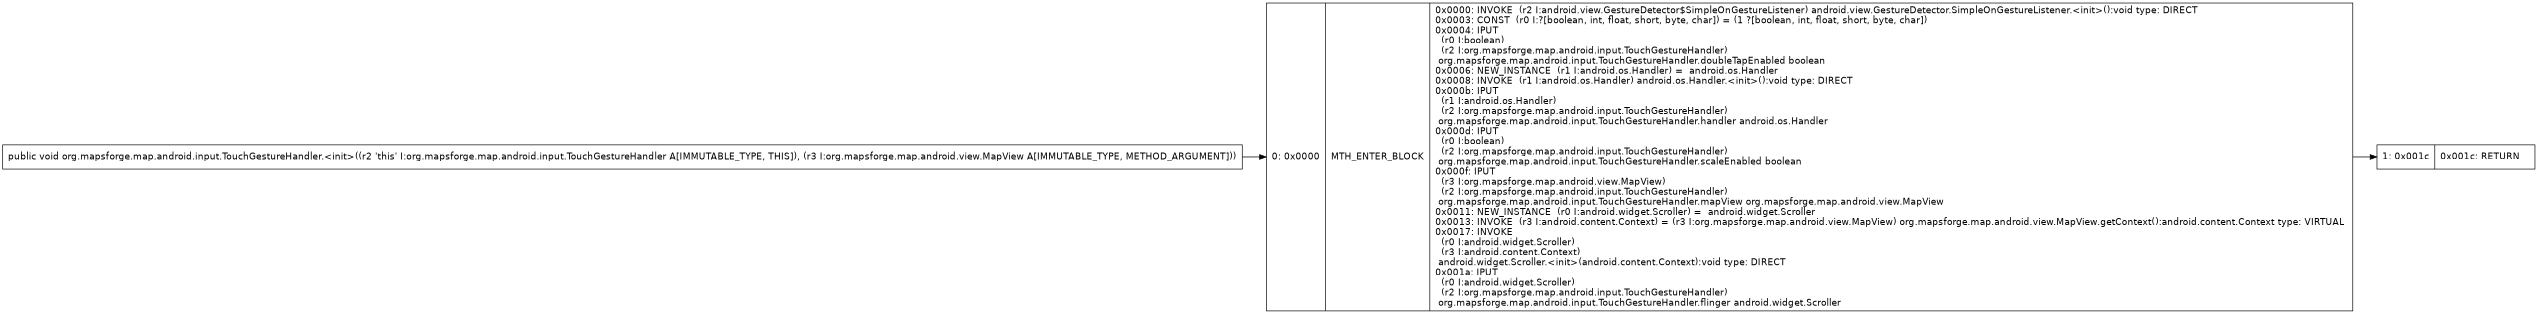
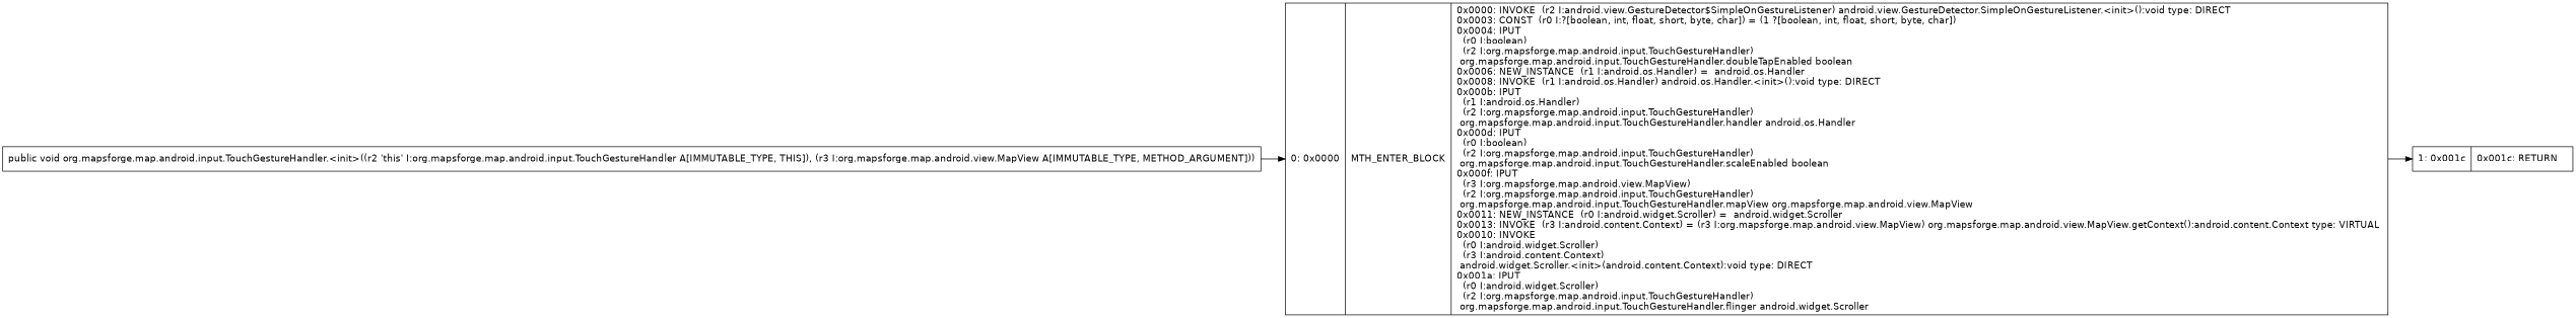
  digraph {
    rankdir=LR
    fontname="DejaVu Sans"
    node [shape=record fontname="DejaVu Sans"]
    edge [fontname="DejaVu Sans"]
-   n1 [label="{0\:\ 0x0000|MTH_ENTER_BLOCK\l|0x0000: INVOKE  (r2 I:android.view.GestureDetector$SimpleOnGestureListener) android.view.GestureDetector.SimpleOnGestureListener.\<init\>():void type: DIRECT \l0x0003: CONST  (r0 I:?[boolean, int, float, short, byte, char]) = (1 ?[boolean, int, float, short, byte, char]) \l0x0004: IPUT  \l  (r0 I:boolean)\l  (r2 I:org.mapsforge.map.android.input.TouchGestureHandler)\l org.mapsforge.map.android.input.TouchGestureHandler.doubleTapEnabled boolean \l0x0006: NEW_INSTANCE  (r1 I:android.os.Handler) =  android.os.Handler \l0x0008: INVOKE  (r1 I:android.os.Handler) android.os.Handler.\<init\>():void type: DIRECT \l0x000b: IPUT  \l  (r1 I:android.os.Handler)\l  (r2 I:org.mapsforge.map.android.input.TouchGestureHandler)\l org.mapsforge.map.android.input.TouchGestureHandler.handler android.os.Handler \l0x000d: IPUT  \l  (r0 I:boolean)\l  (r2 I:org.mapsforge.map.android.input.TouchGestureHandler)\l org.mapsforge.map.android.input.TouchGestureHandler.scaleEnabled boolean \l0x000f: IPUT  \l  (r3 I:org.mapsforge.map.android.view.MapView)\l  (r2 I:org.mapsforge.map.android.input.TouchGestureHandler)\l org.mapsforge.map.android.input.TouchGestureHandler.mapView org.mapsforge.map.android.view.MapView \l0x0011: NEW_INSTANCE  (r0 I:android.widget.Scroller) =  android.widget.Scroller \l0x0013: INVOKE  (r3 I:android.content.Context) = (r3 I:org.mapsforge.map.android.view.MapView) org.mapsforge.map.android.view.MapView.getContext():android.content.Context type: VIRTUAL \l0x0017: INVOKE  \l  (r0 I:android.widget.Scroller)\l  (r3 I:android.content.Context)\l android.widget.Scroller.\<init\>(android.content.Context):void type: DIRECT \l0x001a: IPUT  \l  (r0 I:android.widget.Scroller)\l  (r2 I:org.mapsforge.map.android.input.TouchGestureHandler)\l org.mapsforge.map.android.input.TouchGestureHandler.flinger android.widget.Scroller \l}"]
+   n1 [label="{0\:\ 0x0000|MTH_ENTER_BLOCK\l|0x0000: INVOKE  (r2 I:android.view.GestureDetector$SimpleOnGestureListener) android.view.GestureDetector.SimpleOnGestureListener.\<init\>():void type: DIRECT \l0x0003: CONST  (r0 I:?[boolean, int, float, short, byte, char]) = (1 ?[boolean, int, float, short, byte, char]) \l0x0004: IPUT  \l  (r0 I:boolean)\l  (r2 I:org.mapsforge.map.android.input.TouchGestureHandler)\l org.mapsforge.map.android.input.TouchGestureHandler.doubleTapEnabled boolean \l0x0006: NEW_INSTANCE  (r1 I:android.os.Handler) =  android.os.Handler \l0x0008: INVOKE  (r1 I:android.os.Handler) android.os.Handler.\<init\>():void type: DIRECT \l0x000b: IPUT  \l  (r1 I:android.os.Handler)\l  (r2 I:org.mapsforge.map.android.input.TouchGestureHandler)\l org.mapsforge.map.android.input.TouchGestureHandler.handler android.os.Handler \l0x000d: IPUT  \l  (r0 I:boolean)\l  (r2 I:org.mapsforge.map.android.input.TouchGestureHandler)\l org.mapsforge.map.android.input.TouchGestureHandler.scaleEnabled boolean \l0x000f: IPUT  \l  (r3 I:org.mapsforge.map.android.view.MapView)\l  (r2 I:org.mapsforge.map.android.input.TouchGestureHandler)\l org.mapsforge.map.android.input.TouchGestureHandler.mapView org.mapsforge.map.android.view.MapView \l0x0011: NEW_INSTANCE  (r0 I:android.widget.Scroller) =  android.widget.Scroller \l0x0013: INVOKE  (r3 I:android.content.Context) = (r3 I:org.mapsforge.map.android.view.MapView) org.mapsforge.map.android.view.MapView.getContext():android.content.Context type: VIRTUAL \l0x0010: INVOKE  \l  (r0 I:android.widget.Scroller)\l  (r3 I:android.content.Context)\l android.widget.Scroller.\<init\>(android.content.Context):void type: DIRECT \l0x001a: IPUT  \l  (r0 I:android.widget.Scroller)\l  (r2 I:org.mapsforge.map.android.input.TouchGestureHandler)\l org.mapsforge.map.android.input.TouchGestureHandler.flinger android.widget.Scroller \l}"]
    n2 [label="{1\:\ 0x001c|0x001c: RETURN   \l}"]
    n3 [label="{public void org.mapsforge.map.android.input.TouchGestureHandler.\<init\>((r2 'this' I:org.mapsforge.map.android.input.TouchGestureHandler A[IMMUTABLE_TYPE, THIS]), (r3 I:org.mapsforge.map.android.view.MapView A[IMMUTABLE_TYPE, METHOD_ARGUMENT])) }"]
    n1 -> n2
    n3 -> n1
  }
